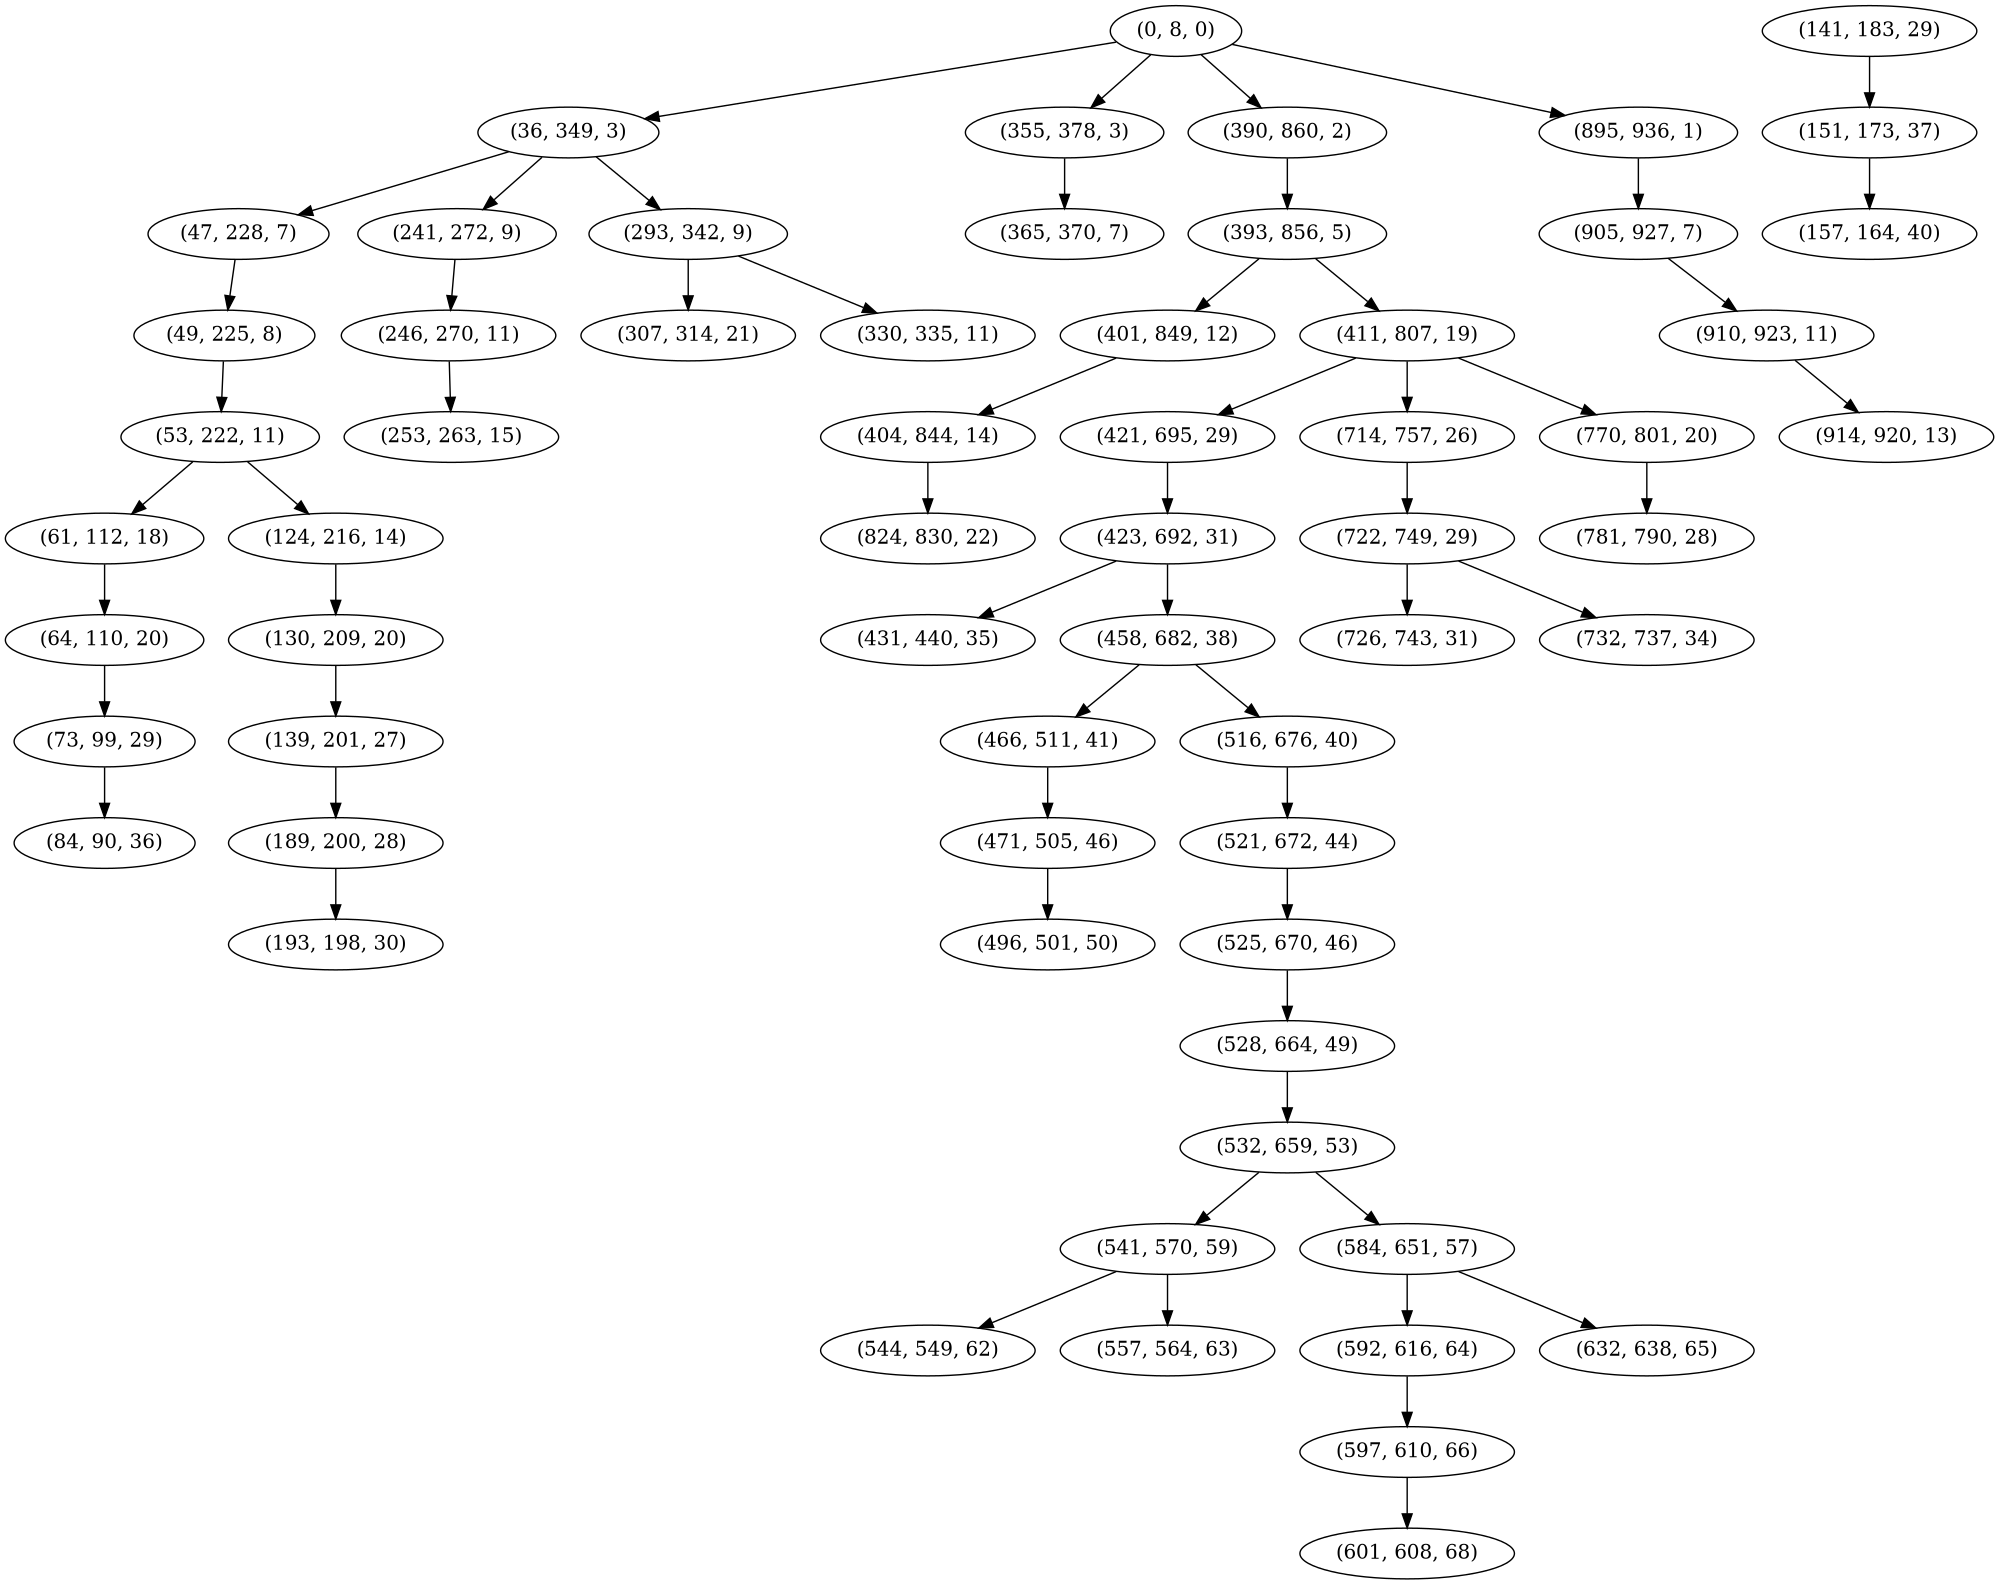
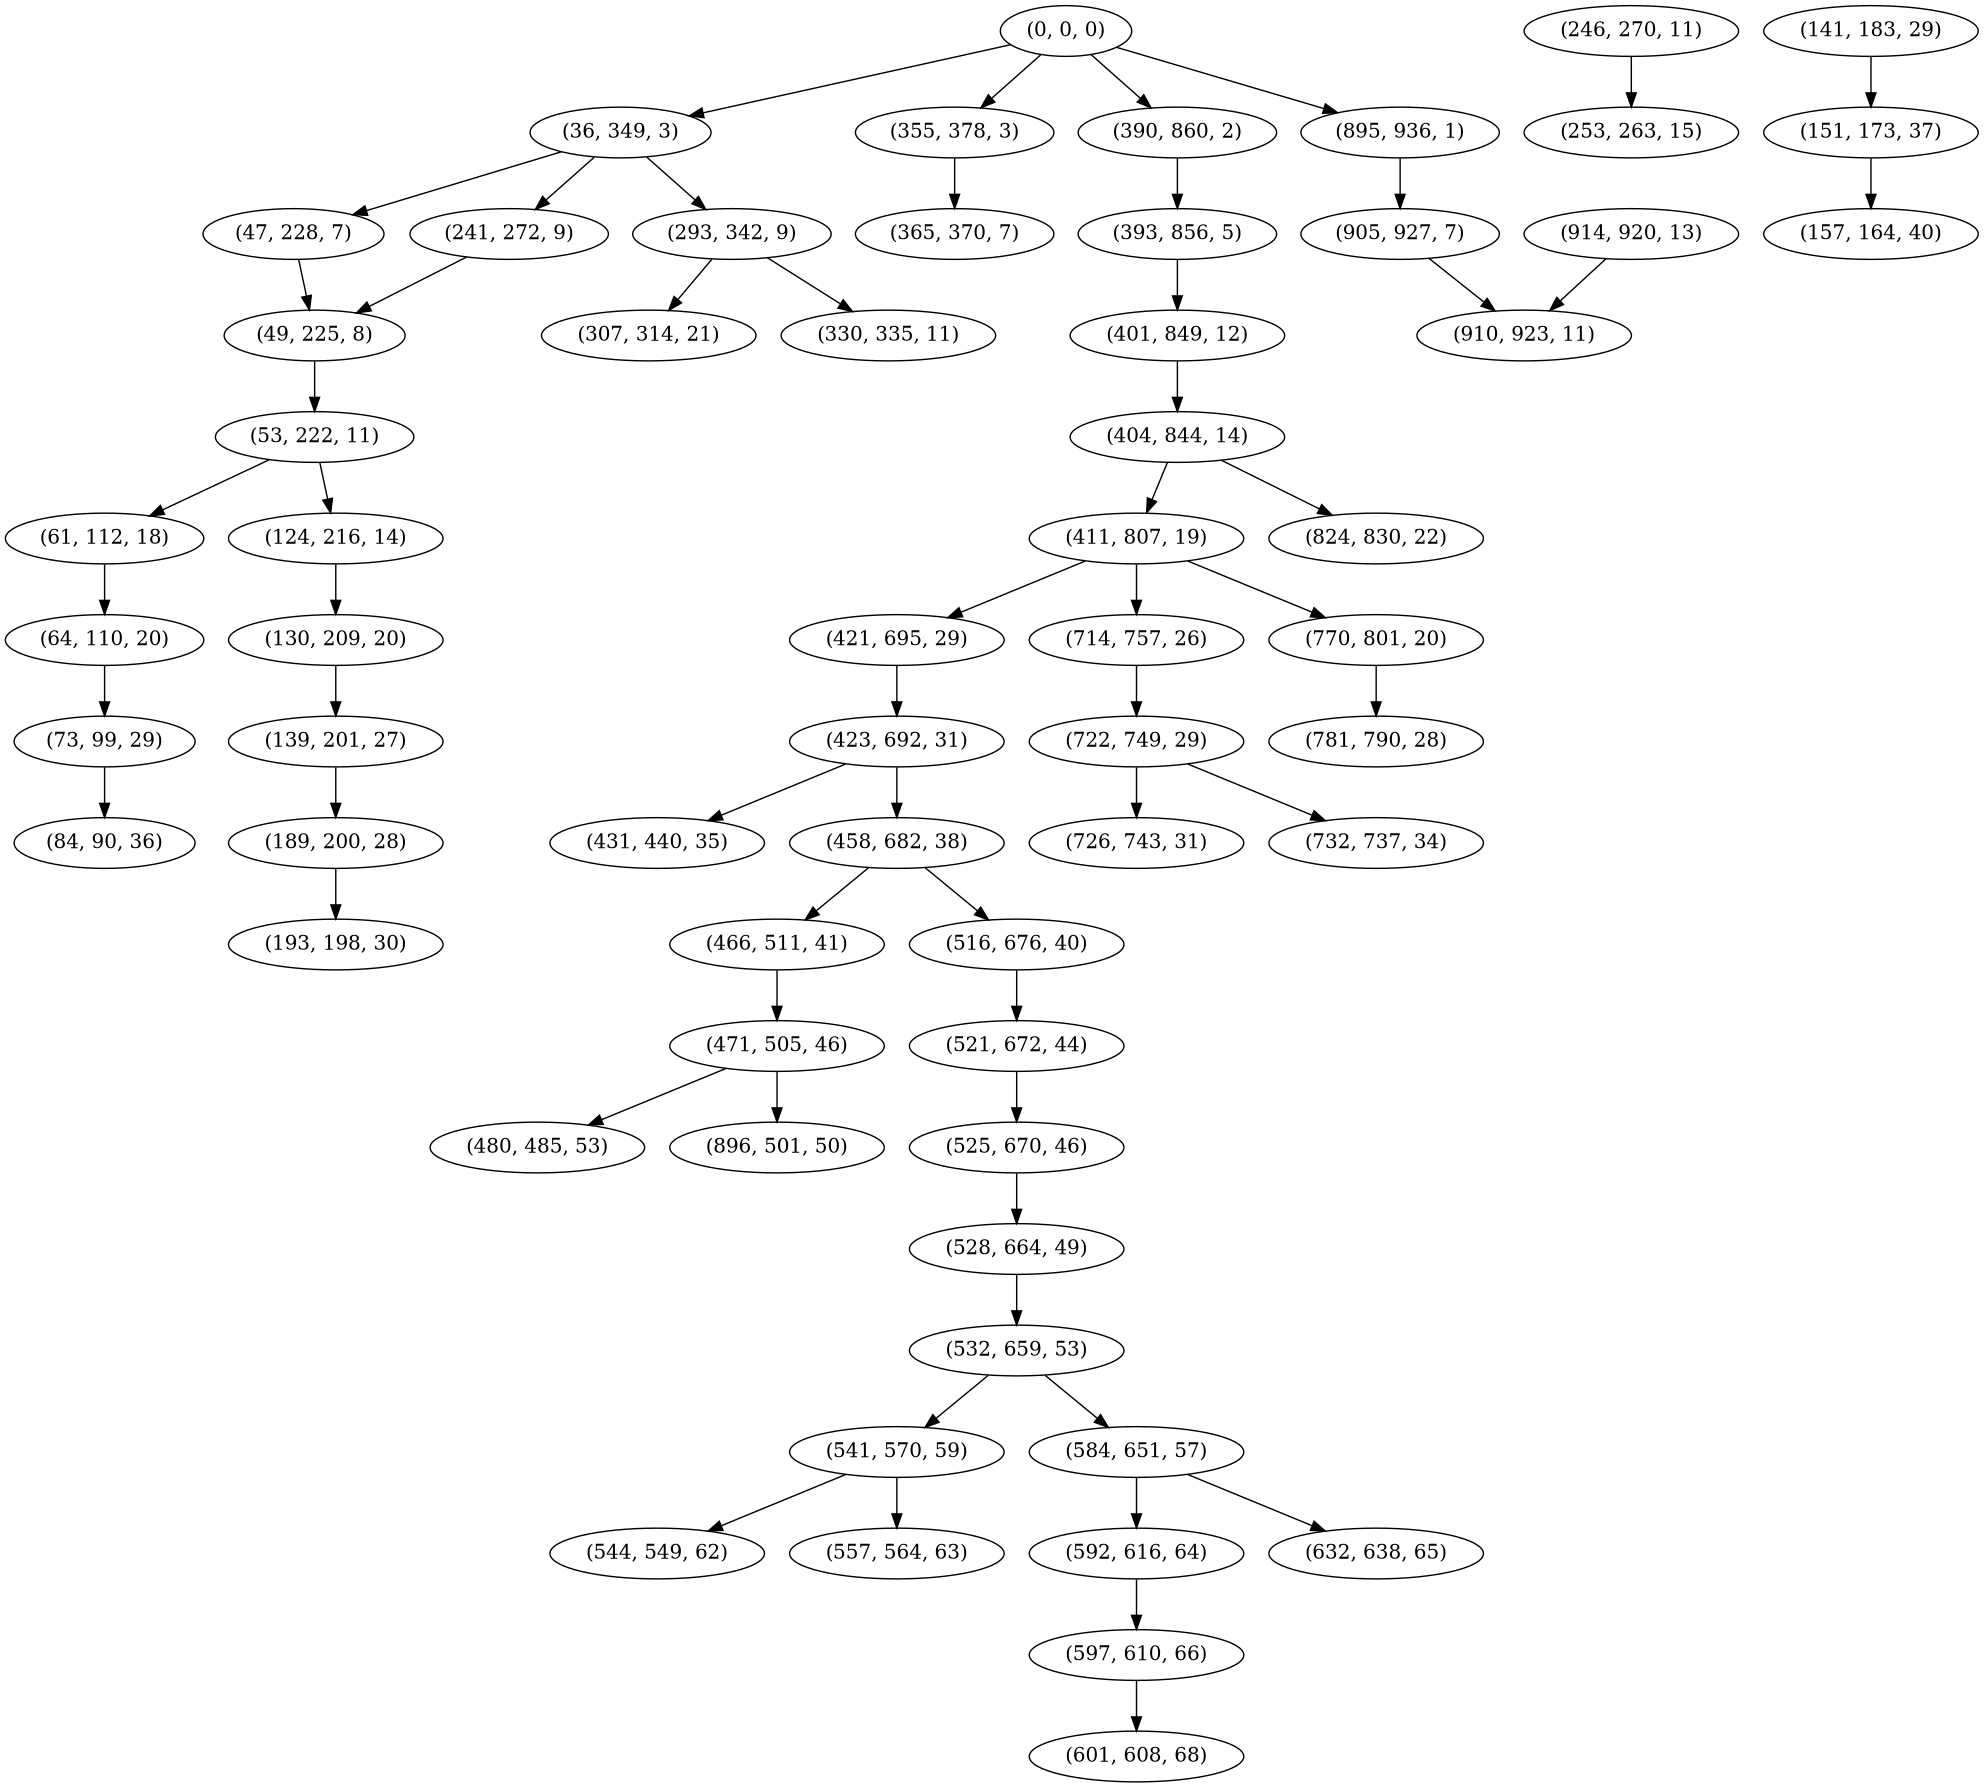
  digraph {
-   "(0, 0, 0)" [label="(0, 8, 0)"]
+   "(0, 0, 0)"
    "(36, 349, 3)"
    "(355, 378, 3)"
    "(390, 860, 2)"
    "(895, 936, 1)"
    "(47, 228, 7)"
    "(241, 272, 9)"
    "(293, 342, 9)"
    "(365, 370, 7)"
    "(393, 856, 5)"
    "(905, 927, 7)"
    "(49, 225, 8)"
    "(246, 270, 11)"
    "(307, 314, 21)"
    "(330, 335, 11)"
    "(53, 222, 11)"
    "(61, 112, 18)"
    "(124, 216, 14)"
    "(64, 110, 20)"
    "(130, 209, 20)"
    "(73, 99, 29)"
    "(84, 90, 36)"
    "(139, 201, 27)"
    "(189, 200, 28)"
    "(141, 183, 29)"
    "(151, 173, 37)"
    "(193, 198, 30)"
    "(157, 164, 40)"
    "(253, 263, 15)"
    "(401, 849, 12)"
    "(404, 844, 14)"
    "(411, 807, 19)"
    "(824, 830, 22)"
    "(421, 695, 29)"
    "(714, 757, 26)"
    "(770, 801, 20)"
    "(423, 692, 31)"
    "(722, 749, 29)"
    "(781, 790, 28)"
    "(431, 440, 35)"
    "(458, 682, 38)"
    "(466, 511, 41)"
    "(516, 676, 40)"
    "(471, 505, 46)"
    "(521, 672, 44)"
-   "(496, 501, 50)"
+   "(480, 485, 53)"
+   "(496, 501, 50)" [label="(896, 501, 50)"]
    "(525, 670, 46)"
    "(528, 664, 49)"
    "(532, 659, 53)"
    "(541, 570, 59)"
    "(584, 651, 57)"
    "(544, 549, 62)"
    "(557, 564, 63)"
    "(592, 616, 64)"
    "(632, 638, 65)"
    "(597, 610, 66)"
    "(601, 608, 68)"
    "(726, 743, 31)"
    "(732, 737, 34)"
    "(910, 923, 11)"
    "(914, 920, 13)"
    "(0, 0, 0)" -> "(36, 349, 3)"
    "(0, 0, 0)" -> "(355, 378, 3)"
    "(0, 0, 0)" -> "(390, 860, 2)"
    "(0, 0, 0)" -> "(895, 936, 1)"
    "(36, 349, 3)" -> "(47, 228, 7)"
    "(36, 349, 3)" -> "(241, 272, 9)"
    "(36, 349, 3)" -> "(293, 342, 9)"
    "(355, 378, 3)" -> "(365, 370, 7)"
    "(390, 860, 2)" -> "(393, 856, 5)"
    "(895, 936, 1)" -> "(905, 927, 7)"
    "(47, 228, 7)" -> "(49, 225, 8)"
-   "(241, 272, 9)" -> "(246, 270, 11)"
+   "(241, 272, 9)" -> "(49, 225, 8)"
    "(293, 342, 9)" -> "(307, 314, 21)"
    "(293, 342, 9)" -> "(330, 335, 11)"
    "(393, 856, 5)" -> "(401, 849, 12)"
    "(905, 927, 7)" -> "(910, 923, 11)"
    "(49, 225, 8)" -> "(53, 222, 11)"
    "(246, 270, 11)" -> "(253, 263, 15)"
    "(53, 222, 11)" -> "(61, 112, 18)"
    "(53, 222, 11)" -> "(124, 216, 14)"
    "(61, 112, 18)" -> "(64, 110, 20)"
    "(124, 216, 14)" -> "(130, 209, 20)"
    "(64, 110, 20)" -> "(73, 99, 29)"
    "(130, 209, 20)" -> "(139, 201, 27)"
    "(73, 99, 29)" -> "(84, 90, 36)"
    "(139, 201, 27)" -> "(189, 200, 28)"
    "(189, 200, 28)" -> "(193, 198, 30)"
    "(141, 183, 29)" -> "(151, 173, 37)"
    "(151, 173, 37)" -> "(157, 164, 40)"
    "(401, 849, 12)" -> "(404, 844, 14)"
-   "(393, 856, 5)" -> "(411, 807, 19)"
+   "(404, 844, 14)" -> "(411, 807, 19)"
    "(404, 844, 14)" -> "(824, 830, 22)"
    "(411, 807, 19)" -> "(421, 695, 29)"
    "(411, 807, 19)" -> "(714, 757, 26)"
    "(411, 807, 19)" -> "(770, 801, 20)"
    "(421, 695, 29)" -> "(423, 692, 31)"
    "(714, 757, 26)" -> "(722, 749, 29)"
    "(770, 801, 20)" -> "(781, 790, 28)"
    "(423, 692, 31)" -> "(431, 440, 35)"
    "(423, 692, 31)" -> "(458, 682, 38)"
    "(722, 749, 29)" -> "(726, 743, 31)"
    "(722, 749, 29)" -> "(732, 737, 34)"
    "(458, 682, 38)" -> "(466, 511, 41)"
    "(458, 682, 38)" -> "(516, 676, 40)"
    "(466, 511, 41)" -> "(471, 505, 46)"
    "(516, 676, 40)" -> "(521, 672, 44)"
+   "(471, 505, 46)" -> "(480, 485, 53)"
    "(471, 505, 46)" -> "(496, 501, 50)"
    "(521, 672, 44)" -> "(525, 670, 46)"
    "(525, 670, 46)" -> "(528, 664, 49)"
    "(528, 664, 49)" -> "(532, 659, 53)"
    "(532, 659, 53)" -> "(541, 570, 59)"
    "(532, 659, 53)" -> "(584, 651, 57)"
    "(541, 570, 59)" -> "(544, 549, 62)"
    "(541, 570, 59)" -> "(557, 564, 63)"
    "(584, 651, 57)" -> "(592, 616, 64)"
    "(584, 651, 57)" -> "(632, 638, 65)"
    "(592, 616, 64)" -> "(597, 610, 66)"
    "(597, 610, 66)" -> "(601, 608, 68)"
-   "(910, 923, 11)" -> "(914, 920, 13)"
+   "(914, 920, 13)" -> "(910, 923, 11)"
  }
